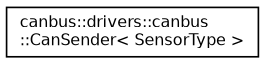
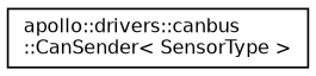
  digraph {
    rankdir=LR
-   n1 [color=black fillcolor=white fontname=Helvetica fontsize=10 height=0.2 label="canbus::drivers::canbus\l::CanSender\< SensorType \>" shape=record style=filled width=0.4]
+   n1 [color=black fillcolor=white fontname=Helvetica fontsize=10 height=0.2 label="apollo::drivers::canbus\l::CanSender\< SensorType \>" shape=record style=filled width=0.4]
  }
